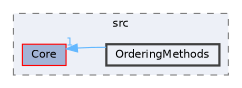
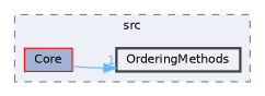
  digraph {
    compound=true
    rankdir=LR
    node [fontname=Helvetica fontsize=10 shape=box]
    n1 [color=red fillcolor="#a2b4d6" height=0.2 label=Core style=filled width=0.4]
    n2 [color=grey25 fillcolor="#edf0f7" height=0.2 label=OrderingMethods style="filled,bold" width=0.4]
    subgraph cluster_1 {
      bgcolor="#edf0f7"
      fontname=Helvetica
      fontsize=10
      label=src
      pencolor=grey50
      style="filled,dashed"
      n1
      n2
    }
-   n2 -> n1 [color=steelblue1 fontcolor=steelblue1 fontname=Helvetica fontsize=10 headlabel=1 labeldistance=1.5 labelfontname=Helvetica labelfontsize=10]
+   n1 -> n2 [color=steelblue1 fontcolor=steelblue1 fontname=Helvetica fontsize=10 headlabel=1 labeldistance=1.5 labelfontname=Helvetica labelfontsize=10]
  }
